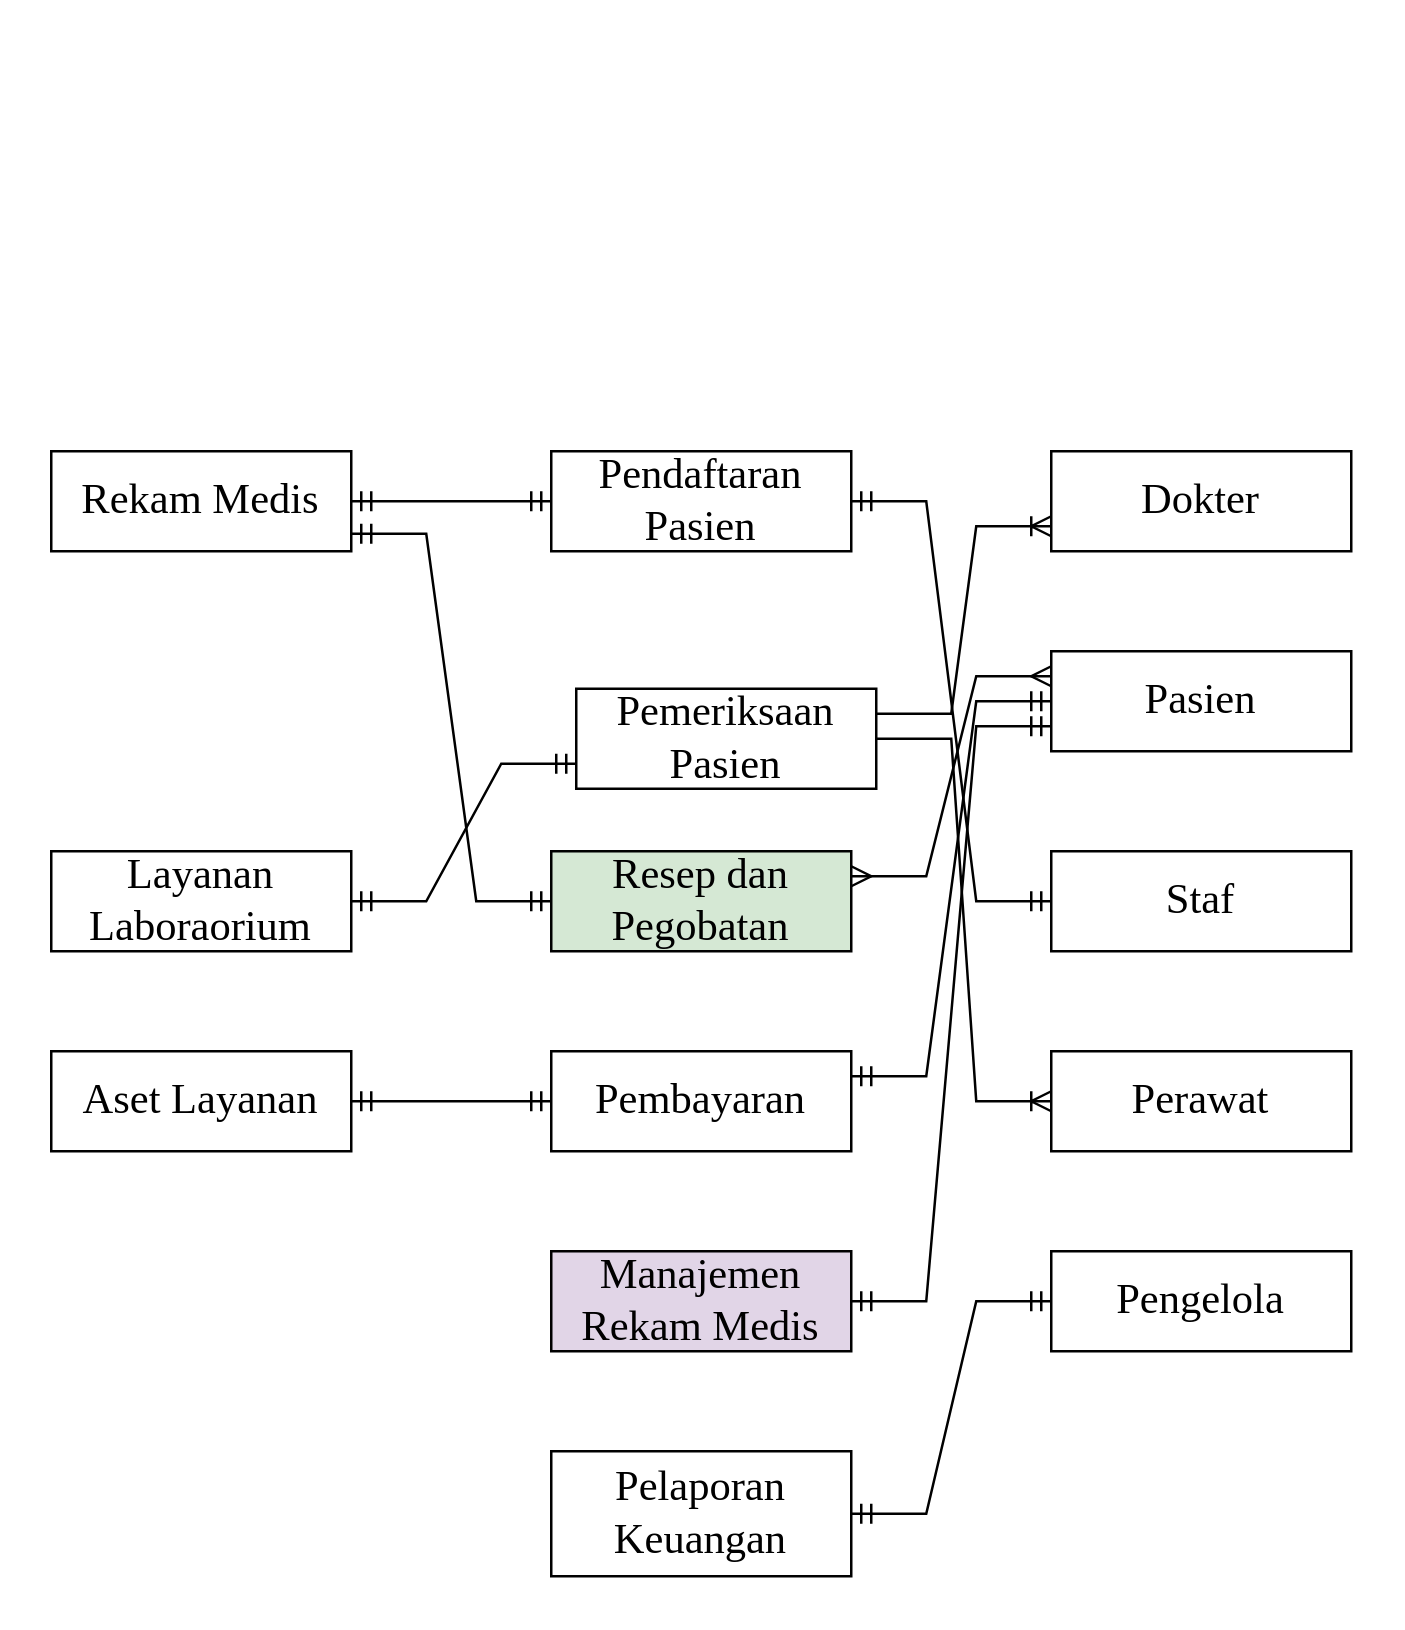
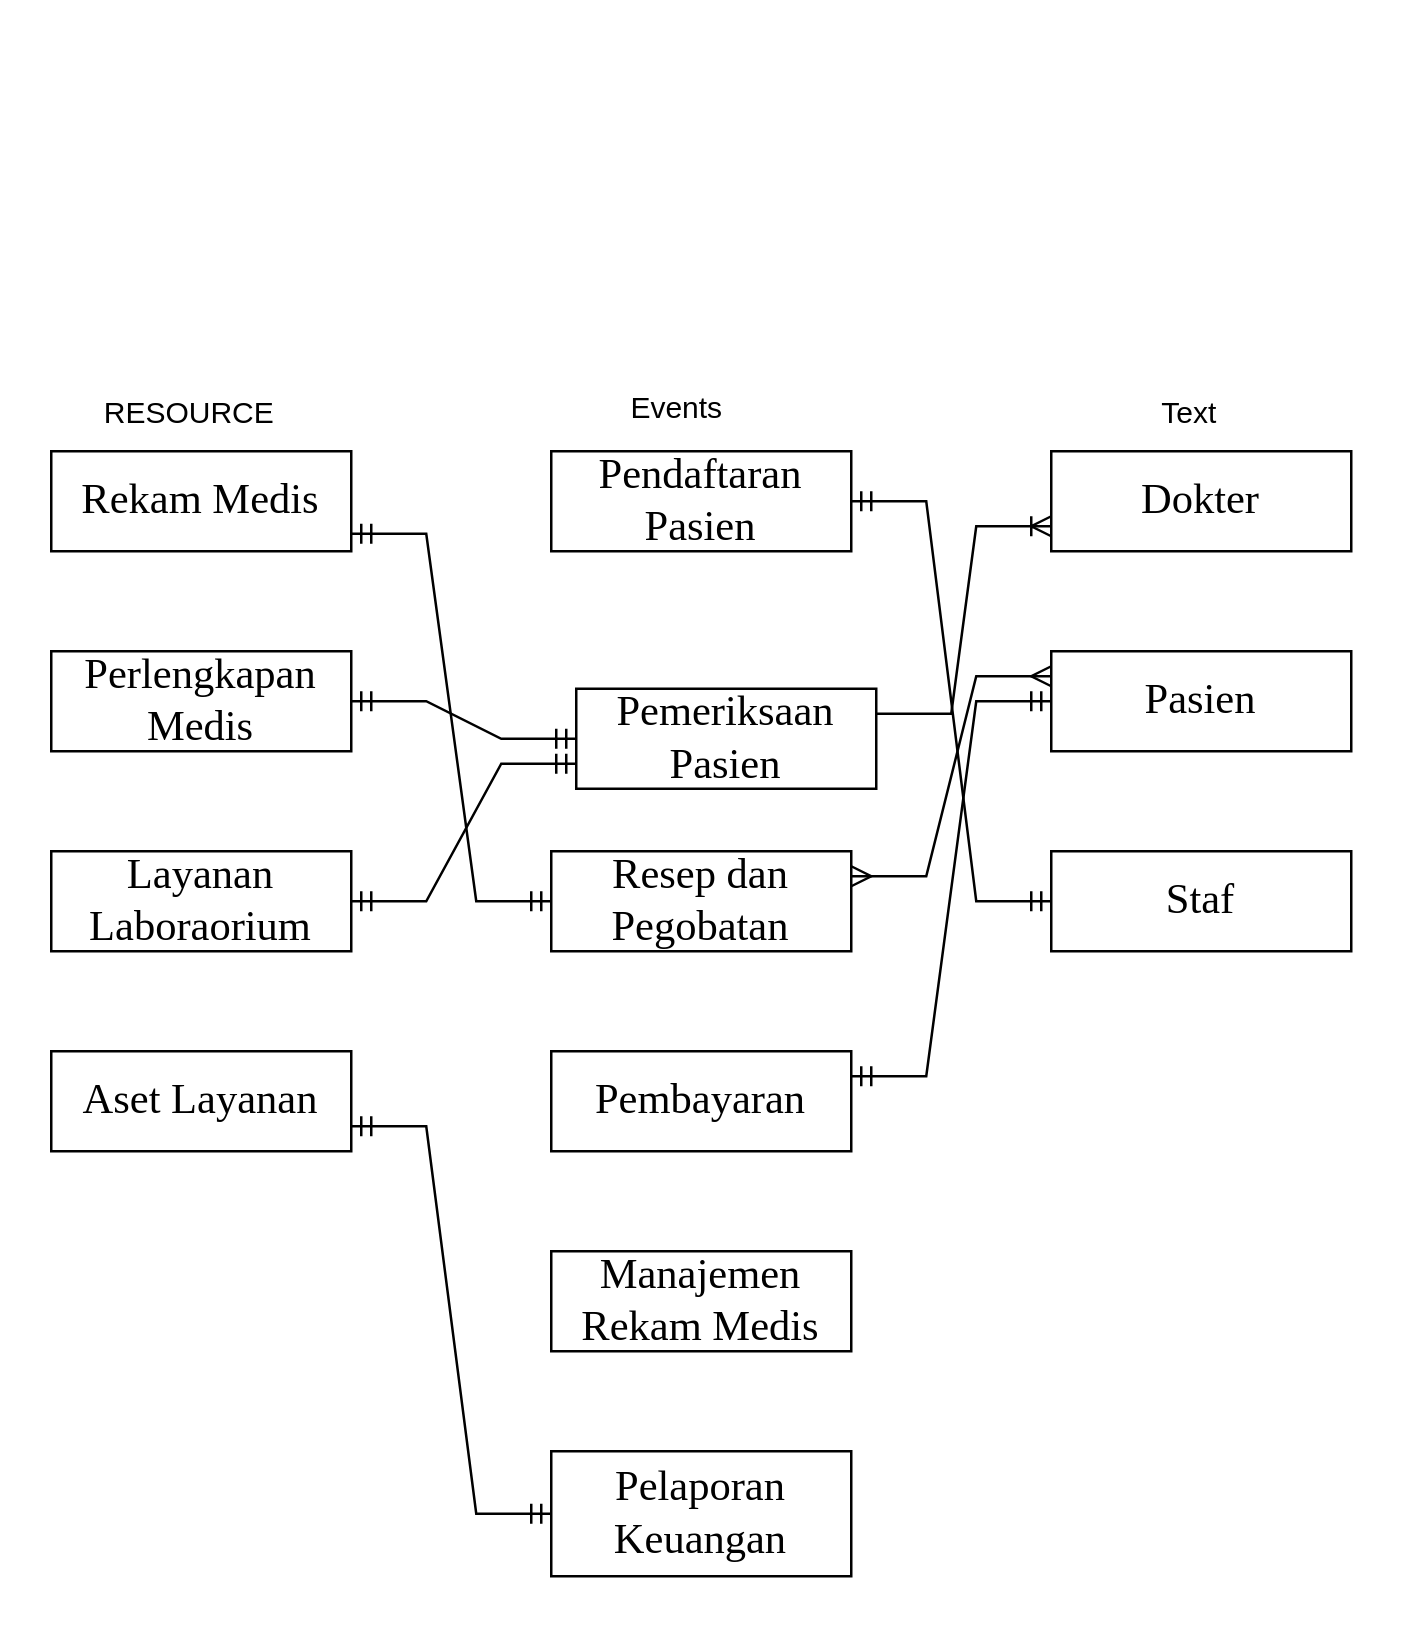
  <mxCell id="0" />
  <mxCell id="1" parent="0" />
  <mxCell id="2" value="&lt;font style=&quot;font-size: 17px;&quot;&gt;Rekam Medis&lt;br&gt;&lt;/font&gt;" style="rounded=0;whiteSpace=wrap;html=1;fontFamily=Garamond;" parent="1" vertex="1"><mxGeometry x="20" y="180" width="120" height="40" as="geometry" /></mxCell>
+ <mxCell id="3" value="RESOURCE" style="text;html=1;align=center;verticalAlign=middle;resizable=0;points=[];autosize=1;strokeColor=none;fillColor=none;" parent="1" vertex="1"><mxGeometry x="30" y="150" width="90" height="30" as="geometry" /></mxCell>
+ <mxCell id="4" value="&lt;font style=&quot;font-size: 17px;&quot;&gt;Perlengkapan Medis&lt;br&gt;&lt;/font&gt;" style="rounded=0;whiteSpace=wrap;html=1;fontFamily=Garamond;" parent="1" vertex="1"><mxGeometry x="20" y="260" width="120" height="40" as="geometry" /></mxCell>
  <mxCell id="5" value="&lt;font style=&quot;font-size: 17px;&quot;&gt;Layanan Laboraorium&lt;br&gt;&lt;/font&gt;" style="rounded=0;whiteSpace=wrap;html=1;fontFamily=Garamond;" parent="1" vertex="1"><mxGeometry x="20" y="340" width="120" height="40" as="geometry" /></mxCell>
  <mxCell id="6" value="&lt;font style=&quot;font-size: 17px;&quot;&gt;Aset Layanan&lt;br&gt;&lt;/font&gt;" style="rounded=0;whiteSpace=wrap;html=1;fontFamily=Garamond;" parent="1" vertex="1"><mxGeometry x="20" y="420" width="120" height="40" as="geometry" /></mxCell>
+ <mxCell id="7" value="Events" style="text;html=1;align=center;verticalAlign=middle;resizable=0;points=[];autosize=1;strokeColor=none;fillColor=none;" parent="1" vertex="1"><mxGeometry x="240" y="148" width="60" height="30" as="geometry" /></mxCell>
  <mxCell id="8" value="&lt;font style=&quot;font-size: 17px;&quot;&gt;Pendaftaran Pasien&lt;/font&gt;" style="rounded=0;whiteSpace=wrap;html=1;fontFamily=Garamond;" parent="1" vertex="1"><mxGeometry x="220" y="180" width="120" height="40" as="geometry" /></mxCell>
  <mxCell id="9" value="&lt;font style=&quot;font-size: 17px;&quot;&gt;Pemeriksaan Pasien&lt;/font&gt;" style="rounded=0;whiteSpace=wrap;html=1;fontFamily=Garamond;" parent="1" vertex="1"><mxGeometry x="230" y="275" width="120" height="40" as="geometry" /></mxCell>
- <mxCell id="10" value="&lt;font style=&quot;font-size: 17px;&quot;&gt;Resep dan Pegobatan&lt;/font&gt;" style="rounded=0;whiteSpace=wrap;html=1;fontFamily=Garamond;fillColor=#d5e8d4;" parent="1" vertex="1"><mxGeometry x="220" y="340" width="120" height="40" as="geometry" /></mxCell>
+ <mxCell id="10" value="&lt;font style=&quot;font-size: 17px;&quot;&gt;Resep dan Pegobatan&lt;/font&gt;" style="rounded=0;whiteSpace=wrap;html=1;fontFamily=Garamond;" parent="1" vertex="1"><mxGeometry x="220" y="340" width="120" height="40" as="geometry" /></mxCell>
  <mxCell id="11" value="&lt;font style=&quot;font-size: 17px;&quot;&gt;Pembayaran&lt;/font&gt;" style="rounded=0;whiteSpace=wrap;html=1;fontFamily=Garamond;" parent="1" vertex="1"><mxGeometry x="220" y="420" width="120" height="40" as="geometry" /></mxCell>
+ <mxCell id="12" value="Text" style="text;html=1;align=center;verticalAlign=middle;resizable=0;points=[];autosize=1;strokeColor=none;fillColor=none;" parent="1" vertex="1"><mxGeometry x="450" y="150" width="50" height="30" as="geometry" /></mxCell>
  <mxCell id="13" value="&lt;font style=&quot;font-size: 17px;&quot;&gt;Dokter &lt;br&gt;&lt;/font&gt;" style="rounded=0;whiteSpace=wrap;html=1;fontFamily=Garamond;" parent="1" vertex="1"><mxGeometry x="420" y="180" width="120" height="40" as="geometry" /></mxCell>
  <mxCell id="14" value="&lt;font style=&quot;font-size: 17px;&quot;&gt;Pasien&lt;/font&gt;" style="rounded=0;whiteSpace=wrap;html=1;fontFamily=Garamond;" parent="1" vertex="1"><mxGeometry x="420" y="260" width="120" height="40" as="geometry" /></mxCell>
- <mxCell id="15" value="&lt;font style=&quot;font-size: 17px;&quot;&gt;Pengelola&lt;/font&gt;" style="rounded=0;whiteSpace=wrap;html=1;fontFamily=Garamond;" parent="1" vertex="1"><mxGeometry x="420" y="500" width="120" height="40" as="geometry" /></mxCell>
- <mxCell id="16" value="&lt;font style=&quot;font-size: 17px;&quot;&gt;Perawat&lt;/font&gt;" style="rounded=0;whiteSpace=wrap;html=1;fontFamily=Garamond;" parent="1" vertex="1"><mxGeometry x="420" y="420" width="120" height="40" as="geometry" /></mxCell>
  <mxCell id="17" value="&lt;font style=&quot;font-size: 17px;&quot;&gt;Staf&lt;/font&gt;" style="rounded=0;whiteSpace=wrap;html=1;fontFamily=Garamond;" parent="1" vertex="1"><mxGeometry x="420" y="340" width="120" height="40" as="geometry" /></mxCell>
- <mxCell id="18" value="&lt;font style=&quot;font-size: 17px;&quot;&gt;Manajemen Rekam Medis&lt;br&gt;&lt;/font&gt;" style="rounded=0;whiteSpace=wrap;html=1;fontFamily=Garamond;fillColor=#e1d5e7;" parent="1" vertex="1"><mxGeometry x="220" y="500" width="120" height="40" as="geometry" /></mxCell>
+ <mxCell id="18" value="&lt;font style=&quot;font-size: 17px;&quot;&gt;Manajemen Rekam Medis&lt;br&gt;&lt;/font&gt;" style="rounded=0;whiteSpace=wrap;html=1;fontFamily=Garamond;" parent="1" vertex="1"><mxGeometry x="220" y="500" width="120" height="40" as="geometry" /></mxCell>
  <mxCell id="19" value="&lt;font style=&quot;font-size: 17px;&quot;&gt;Pelaporan Keuangan&lt;br&gt;&lt;/font&gt;" style="rounded=0;whiteSpace=wrap;html=1;fontFamily=Garamond;" parent="1" vertex="1"><mxGeometry x="220" y="580" width="120" height="50" as="geometry" /></mxCell>
- <mxCell id="20" value="" style="edgeStyle=entityRelationEdgeStyle;fontSize=12;html=1;endArrow=ERmandOne;startArrow=ERmandOne;rounded=0;entryX=0;entryY=0.5;entryDx=0;entryDy=0;exitX=1;exitY=0.5;exitDx=0;exitDy=0;" edge="1" parent="1" source="2" target="8"><mxGeometry width="100" height="100" relative="1" as="geometry"><mxPoint x="300" y="330" as="sourcePoint" /><mxPoint x="400" y="230" as="targetPoint" /></mxGeometry></mxCell>
  <mxCell id="21" value="" style="edgeStyle=entityRelationEdgeStyle;fontSize=12;html=1;endArrow=ERmany;startArrow=ERmany;rounded=0;entryX=0;entryY=0.5;entryDx=0;entryDy=0;exitX=1;exitY=0.5;exitDx=0;exitDy=0;" edge="1" parent="1"><mxGeometry width="100" height="100" relative="1" as="geometry"><mxPoint x="340" y="350" as="sourcePoint" /><mxPoint x="420" y="270" as="targetPoint" /></mxGeometry></mxCell>
  <mxCell id="22" value="" style="edgeStyle=entityRelationEdgeStyle;fontSize=12;html=1;endArrow=ERmandOne;startArrow=ERmandOne;rounded=0;entryX=0;entryY=0.5;entryDx=0;entryDy=0;" edge="1" parent="1" target="17"><mxGeometry width="100" height="100" relative="1" as="geometry"><mxPoint x="340" y="200" as="sourcePoint" /><mxPoint x="460" y="170" as="targetPoint" /><Array as="points"><mxPoint x="390" y="20" /><mxPoint x="390" y="20" /></Array></mxGeometry></mxCell>
  <mxCell id="23" value="" style="edgeStyle=entityRelationEdgeStyle;fontSize=12;html=1;endArrow=ERmandOne;startArrow=ERmandOne;rounded=0;exitX=1;exitY=0.25;exitDx=0;exitDy=0;entryX=0;entryY=0.75;entryDx=0;entryDy=0;" edge="1" parent="1" source="11"><mxGeometry width="100" height="100" relative="1" as="geometry"><mxPoint x="340" y="430" as="sourcePoint" /><mxPoint x="420" y="280" as="targetPoint" /><Array as="points"><mxPoint x="410" y="275" /><mxPoint x="420" y="275" /></Array></mxGeometry></mxCell>
- <mxCell id="24" value="" style="edgeStyle=entityRelationEdgeStyle;fontSize=12;html=1;endArrow=ERmandOne;startArrow=ERmandOne;rounded=0;exitX=1;exitY=0.5;exitDx=0;exitDy=0;entryX=0;entryY=0.75;entryDx=0;entryDy=0;" edge="1" parent="1" source="18" target="14"><mxGeometry width="100" height="100" relative="1" as="geometry"><mxPoint x="300" y="390" as="sourcePoint" /><mxPoint x="420" y="320" as="targetPoint" /><Array as="points"><mxPoint x="410" y="300" /></Array></mxGeometry></mxCell>
- <mxCell id="25" value="" style="edgeStyle=entityRelationEdgeStyle;fontSize=12;html=1;endArrow=ERoneToMany;rounded=0;entryX=0;entryY=0.5;entryDx=0;entryDy=0;exitX=1;exitY=0.5;exitDx=0;exitDy=0;" edge="1" parent="1" source="9" target="16"><mxGeometry width="100" height="100" relative="1" as="geometry"><mxPoint x="300" y="390" as="sourcePoint" /><mxPoint x="400" y="290" as="targetPoint" /></mxGeometry></mxCell>
- <mxCell id="26" value="" style="edgeStyle=entityRelationEdgeStyle;fontSize=12;html=1;endArrow=ERmandOne;startArrow=ERmandOne;rounded=0;exitX=1;exitY=0.5;exitDx=0;exitDy=0;entryX=0;entryY=0.5;entryDx=0;entryDy=0;" edge="1" parent="1" source="19" target="15"><mxGeometry width="100" height="100" relative="1" as="geometry"><mxPoint x="300" y="470" as="sourcePoint" /><mxPoint x="400" y="370" as="targetPoint" /></mxGeometry></mxCell>
+ <mxCell id="27" value="" style="edgeStyle=entityRelationEdgeStyle;fontSize=12;html=1;endArrow=ERmandOne;startArrow=ERmandOne;rounded=0;exitX=1;exitY=0.5;exitDx=0;exitDy=0;entryX=0;entryY=0.5;entryDx=0;entryDy=0;" edge="1" parent="1" source="4" target="9"><mxGeometry width="100" height="100" relative="1" as="geometry"><mxPoint x="300" y="430" as="sourcePoint" /><mxPoint x="210" y="280" as="targetPoint" /></mxGeometry></mxCell>
  <mxCell id="28" value="" style="edgeStyle=entityRelationEdgeStyle;fontSize=12;html=1;endArrow=ERmandOne;startArrow=ERmandOne;rounded=0;entryX=0;entryY=0.75;entryDx=0;entryDy=0;" edge="1" parent="1" target="9"><mxGeometry width="100" height="100" relative="1" as="geometry"><mxPoint x="140" y="360" as="sourcePoint" /><mxPoint x="210" y="359.5" as="targetPoint" /></mxGeometry></mxCell>
- <mxCell id="30" value="" style="edgeStyle=entityRelationEdgeStyle;fontSize=12;html=1;endArrow=ERmandOne;startArrow=ERmandOne;rounded=0;exitX=1;exitY=0.5;exitDx=0;exitDy=0;entryX=0;entryY=0.5;entryDx=0;entryDy=0;" edge="1" parent="1" source="6" target="11"><mxGeometry width="100" height="100" relative="1" as="geometry"><mxPoint x="150" y="450" as="sourcePoint" /><mxPoint x="230" y="610" as="targetPoint" /></mxGeometry></mxCell>
+ <mxCell id="29" value="" style="edgeStyle=entityRelationEdgeStyle;fontSize=12;html=1;endArrow=ERmandOne;startArrow=ERmandOne;rounded=0;exitX=1;exitY=0.75;exitDx=0;exitDy=0;entryX=0;entryY=0.5;entryDx=0;entryDy=0;" edge="1" parent="1" source="6" target="19"><mxGeometry width="100" height="100" relative="1" as="geometry"><mxPoint x="300" y="470" as="sourcePoint" /><mxPoint x="400" y="370" as="targetPoint" /></mxGeometry></mxCell>
  <mxCell id="31" value="" style="edgeStyle=entityRelationEdgeStyle;fontSize=12;html=1;endArrow=ERmandOne;startArrow=ERmandOne;rounded=0;entryX=0;entryY=0.5;entryDx=0;entryDy=0;" edge="1" parent="1" target="10"><mxGeometry width="100" height="100" relative="1" as="geometry"><mxPoint x="140" y="213" as="sourcePoint" /><mxPoint x="240" y="113" as="targetPoint" /></mxGeometry></mxCell>
  <mxCell id="32" value="" style="edgeStyle=entityRelationEdgeStyle;fontSize=12;html=1;endArrow=ERoneToMany;rounded=0;exitX=1;exitY=0.25;exitDx=0;exitDy=0;" edge="1" parent="1" source="9"><mxGeometry width="100" height="100" relative="1" as="geometry"><mxPoint x="350" y="200" as="sourcePoint" /><mxPoint x="420" y="210" as="targetPoint" /></mxGeometry></mxCell>
